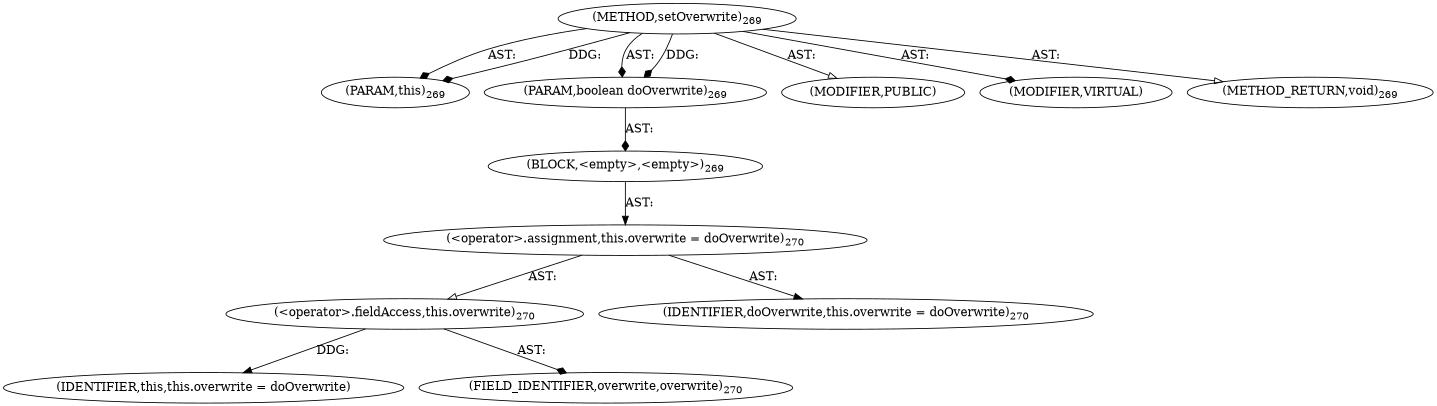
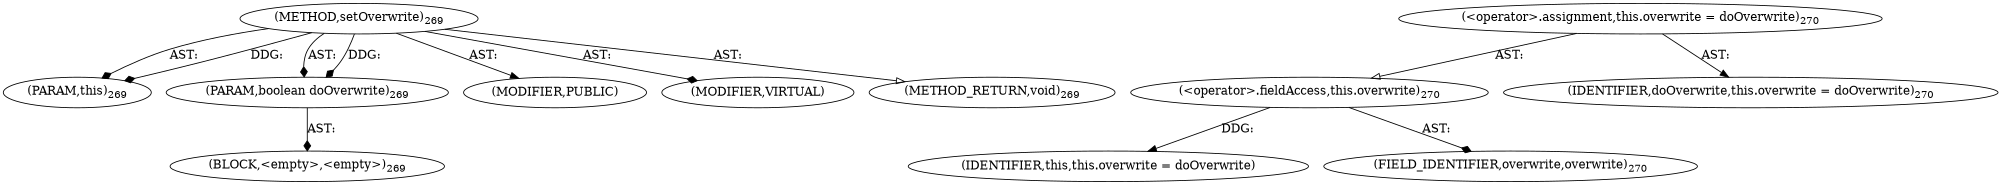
  digraph {
    edge [arrowhead=diamond]
    n1 [label=<(METHOD,setOverwrite)<SUB>269</SUB>>]
    n2 [label=<(PARAM,this)<SUB>269</SUB>>]
    n3 [label=<(PARAM,boolean doOverwrite)<SUB>269</SUB>>]
    n4 [label=<(MODIFIER,PUBLIC)>]
    n5 [label=<(MODIFIER,VIRTUAL)>]
    n6 [label=<(METHOD_RETURN,void)<SUB>269</SUB>>]
    n7 [label=<(BLOCK,&lt;empty&gt;,&lt;empty&gt;)<SUB>269</SUB>>]
    n8 [label=<(&lt;operator&gt;.assignment,this.overwrite = doOverwrite)<SUB>270</SUB>>]
    n9 [label=<(&lt;operator&gt;.fieldAccess,this.overwrite)<SUB>270</SUB>>]
    n10 [label=<(IDENTIFIER,doOverwrite,this.overwrite = doOverwrite)<SUB>270</SUB>>]
    n11 [label=<(IDENTIFIER,this,this.overwrite = doOverwrite)>]
    n12 [label=<(FIELD_IDENTIFIER,overwrite,overwrite)<SUB>270</SUB>>]
    n1 -> n2 [label="AST: "]
    n1 -> n2 [label="DDG: "]
    n1 -> n3 [label="AST: "]
    n1 -> n3 [label="DDG: "]
-   n1 -> n4 [arrowhead=onormal label="AST: "]
+   n1 -> n4 [arrowhead=normal label="AST: "]
    n1 -> n5 [label="AST: "]
    n1 -> n6 [arrowhead=onormal label="AST: "]
    n3 -> n7 [label="AST: "]
-   n7 -> n8 [arrowhead=normal label="AST: "]
    n8 -> n9 [arrowhead=onormal label="AST: "]
    n8 -> n10 [arrowhead=normal label="AST: "]
    n9 -> n11 [arrowhead=normal label="DDG: "]
    n9 -> n12 [label="AST: "]
  }
